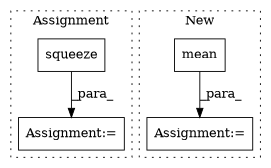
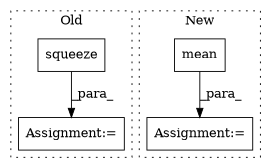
  digraph {
    node [a=32 l=1 shape=box]
    n1 [l=9 label=squeeze s=4037]
    n2 [a=7 label="Assignment:=" s=4010]
    n3 [l=6 label=mean s=4174]
    n4 [a=7 label="Assignment:=" s=4117]
    subgraph cluster_1 {
-     label=Assignment
+     label=Old
      style=dotted
      n1
      n2
    }
    subgraph cluster_2 {
      label=New
      style=dotted
      n3
      n4
    }
    n1 -> n2 [label=_para_]
    n3 -> n4 [label=_para_]
  }
